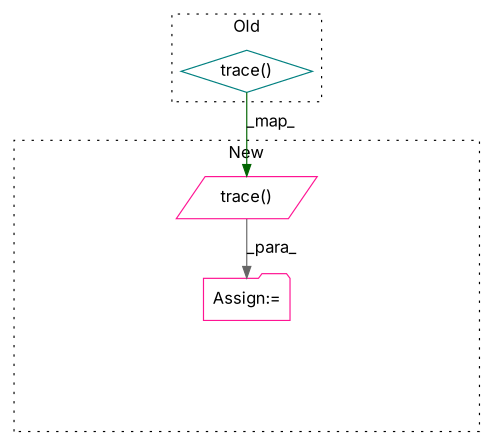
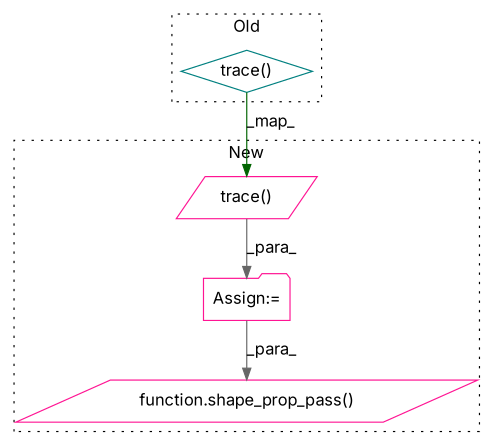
  digraph {
    fontname=Inter
    node [a=75 shape=parallelogram color=deeppink fontname=Inter]
    edge [color=gray40 fontname=Inter]
    n1 [l="13,22" label="trace()" s="1414,1432"]
    n2 [a=68 l=3 label="Assign:=" s=1411 shape=folder]
+   n3 [l="16,19" label="function.shape_prop_pass()" s="1498,1519"]
    n4 [l="13,286" label="trace()" s="1058,1076" shape=diamond color=teal]
    subgraph cluster_1 {
      label=New
      style=dotted
      n1
      n2
+     n3
    }
    subgraph cluster_2 {
      label=Old
      style=dotted
      n4
    }
    n1 -> n2 [label=_para_]
+   n2 -> n3 [label=_para_]
    n4 -> n1 [label=_map_ color=darkgreen]
  }
